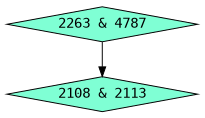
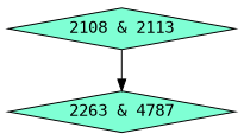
  digraph {
    fontname="DejaVu Sans Mono"
    node [shape=diamond style=filled fillcolor=aquamarine fontname="DejaVu Sans Mono"]
    n1 [label="2108 & 2113"]
    n2 [label="2263 & 4787"]
-   n2 -> n1 [color=black fontname="DejaVu Sans Mono"]
+   n1 -> n2 [color=black fontname="DejaVu Sans Mono"]
  }
